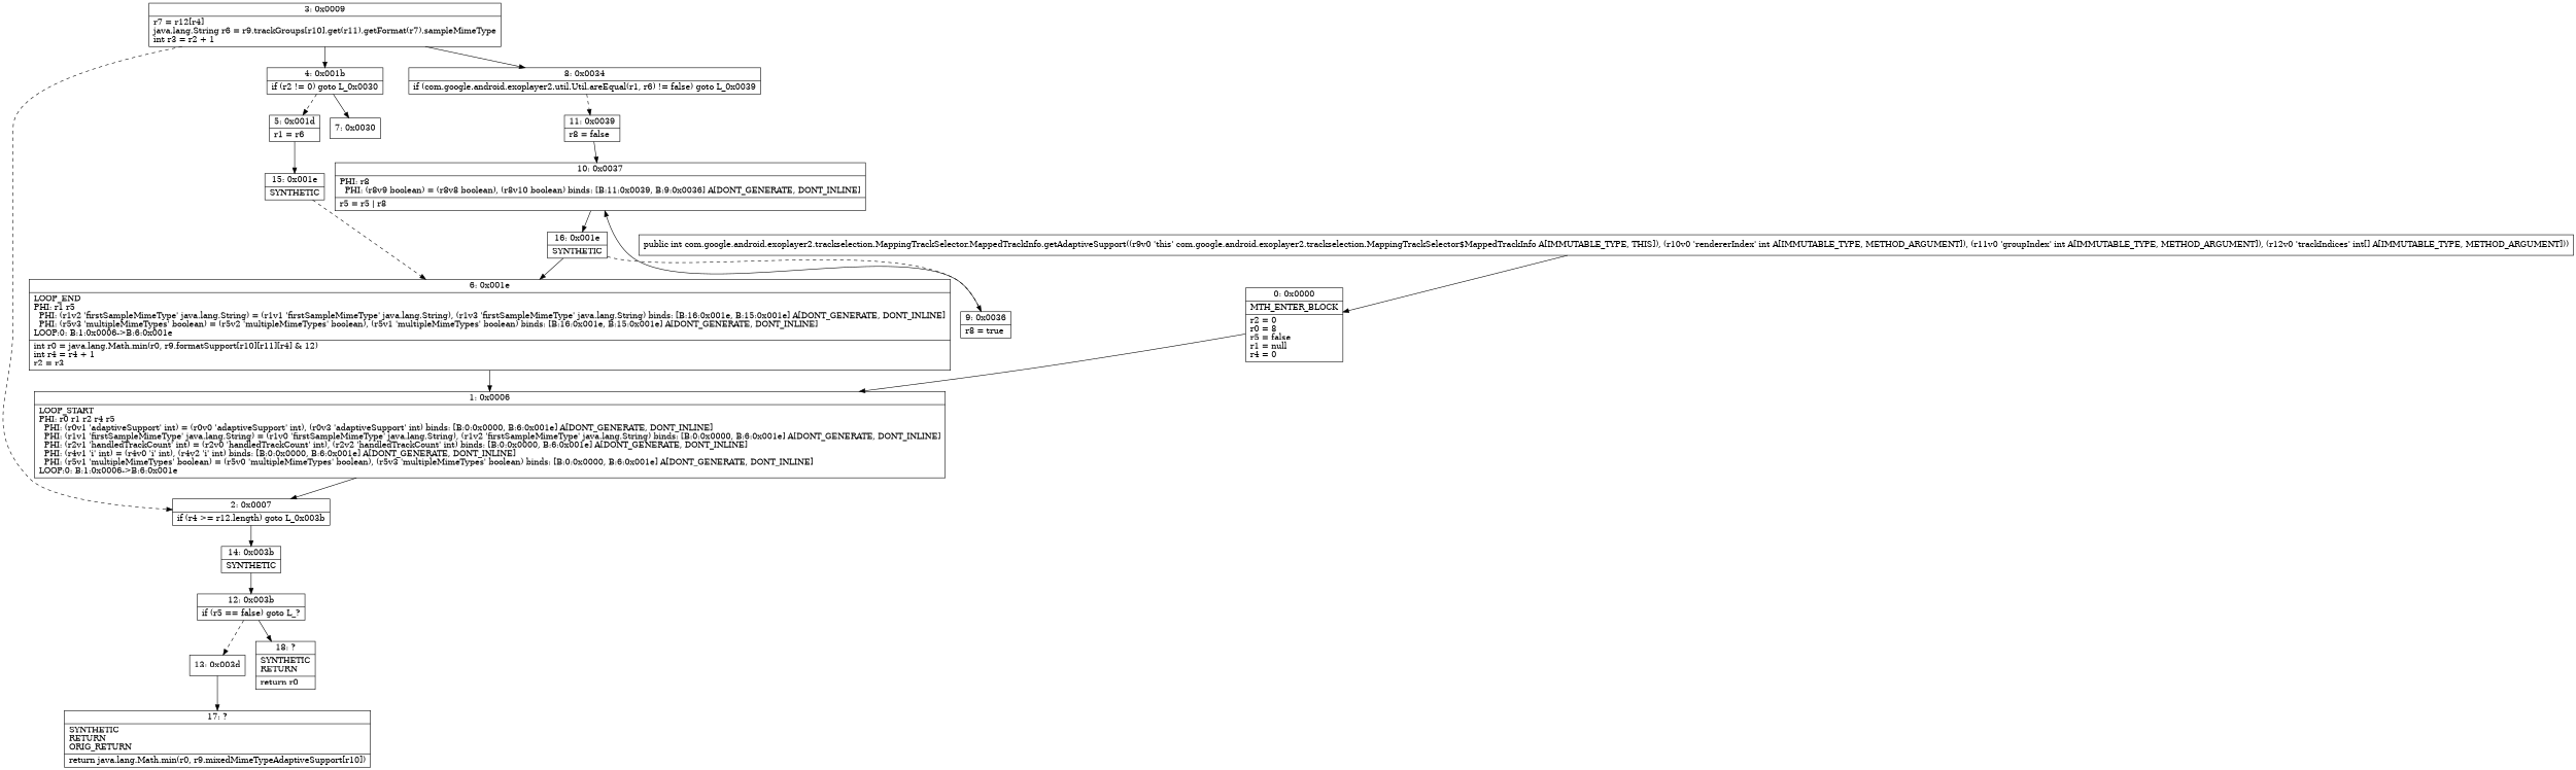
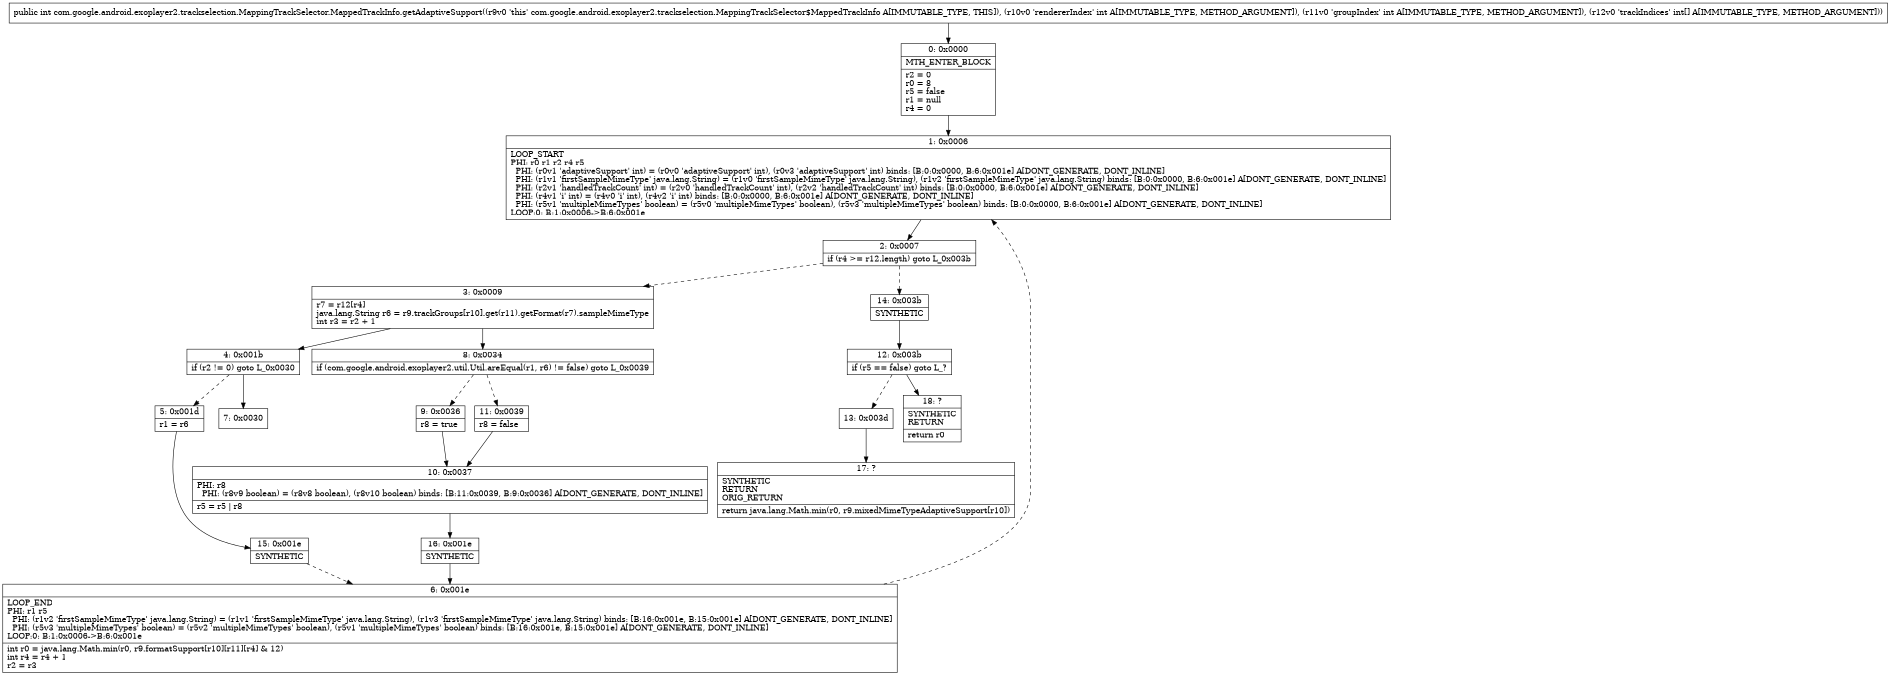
  digraph {
    node [shape=record]
    n1 [label="{0\:\ 0x0000|MTH_ENTER_BLOCK\l|r2 = 0\lr0 = 8\lr5 = false\lr1 = null\lr4 = 0\l}"]
    n2 [label="{1\:\ 0x0006|LOOP_START\lPHI: r0 r1 r2 r4 r5 \l  PHI: (r0v1 'adaptiveSupport' int) = (r0v0 'adaptiveSupport' int), (r0v3 'adaptiveSupport' int) binds: [B:0:0x0000, B:6:0x001e] A[DONT_GENERATE, DONT_INLINE]\l  PHI: (r1v1 'firstSampleMimeType' java.lang.String) = (r1v0 'firstSampleMimeType' java.lang.String), (r1v2 'firstSampleMimeType' java.lang.String) binds: [B:0:0x0000, B:6:0x001e] A[DONT_GENERATE, DONT_INLINE]\l  PHI: (r2v1 'handledTrackCount' int) = (r2v0 'handledTrackCount' int), (r2v2 'handledTrackCount' int) binds: [B:0:0x0000, B:6:0x001e] A[DONT_GENERATE, DONT_INLINE]\l  PHI: (r4v1 'i' int) = (r4v0 'i' int), (r4v2 'i' int) binds: [B:0:0x0000, B:6:0x001e] A[DONT_GENERATE, DONT_INLINE]\l  PHI: (r5v1 'multipleMimeTypes' boolean) = (r5v0 'multipleMimeTypes' boolean), (r5v3 'multipleMimeTypes' boolean) binds: [B:0:0x0000, B:6:0x001e] A[DONT_GENERATE, DONT_INLINE]\lLOOP:0: B:1:0x0006\-\>B:6:0x001e\l}"]
    n3 [label="{2\:\ 0x0007|if (r4 \>= r12.length) goto L_0x003b\l}"]
    n4 [label="{3\:\ 0x0009|r7 = r12[r4]\ljava.lang.String r6 = r9.trackGroups[r10].get(r11).getFormat(r7).sampleMimeType\lint r3 = r2 + 1\l}"]
    n5 [label="{14\:\ 0x003b|SYNTHETIC\l}"]
    n6 [label="{4\:\ 0x001b|if (r2 != 0) goto L_0x0030\l}"]
    n7 [label="{8\:\ 0x0034|if (com.google.android.exoplayer2.util.Util.areEqual(r1, r6) != false) goto L_0x0039\l}"]
    n8 [label="{12\:\ 0x003b|if (r5 == false) goto L_?\l}"]
    n9 [label="{5\:\ 0x001d|r1 = r6\l}"]
    n10 [label="{7\:\ 0x0030}"]
    n11 [label="{15\:\ 0x001e|SYNTHETIC\l}"]
    n12 [label="{6\:\ 0x001e|LOOP_END\lPHI: r1 r5 \l  PHI: (r1v2 'firstSampleMimeType' java.lang.String) = (r1v1 'firstSampleMimeType' java.lang.String), (r1v3 'firstSampleMimeType' java.lang.String) binds: [B:16:0x001e, B:15:0x001e] A[DONT_GENERATE, DONT_INLINE]\l  PHI: (r5v3 'multipleMimeTypes' boolean) = (r5v2 'multipleMimeTypes' boolean), (r5v1 'multipleMimeTypes' boolean) binds: [B:16:0x001e, B:15:0x001e] A[DONT_GENERATE, DONT_INLINE]\lLOOP:0: B:1:0x0006\-\>B:6:0x001e\l|int r0 = java.lang.Math.min(r0, r9.formatSupport[r10][r11][r4] & 12)\lint r4 = r4 + 1\lr2 = r3\l}"]
    n13 [label="{9\:\ 0x0036|r8 = true\l}"]
    n14 [label="{11\:\ 0x0039|r8 = false\l}"]
    n15 [label="{10\:\ 0x0037|PHI: r8 \l  PHI: (r8v9 boolean) = (r8v8 boolean), (r8v10 boolean) binds: [B:11:0x0039, B:9:0x0036] A[DONT_GENERATE, DONT_INLINE]\l|r5 = r5 \| r8\l}"]
    n16 [label="{16\:\ 0x001e|SYNTHETIC\l}"]
    n17 [label="{13\:\ 0x003d}"]
    n18 [label="{18\:\ ?|SYNTHETIC\lRETURN\l|return r0\l}"]
    n19 [label="{17\:\ ?|SYNTHETIC\lRETURN\lORIG_RETURN\l|return java.lang.Math.min(r0, r9.mixedMimeTypeAdaptiveSupport[r10])\l}"]
    n20 [label="{public int com.google.android.exoplayer2.trackselection.MappingTrackSelector.MappedTrackInfo.getAdaptiveSupport((r9v0 'this' com.google.android.exoplayer2.trackselection.MappingTrackSelector$MappedTrackInfo A[IMMUTABLE_TYPE, THIS]), (r10v0 'rendererIndex' int A[IMMUTABLE_TYPE, METHOD_ARGUMENT]), (r11v0 'groupIndex' int A[IMMUTABLE_TYPE, METHOD_ARGUMENT]), (r12v0 'trackIndices' int[] A[IMMUTABLE_TYPE, METHOD_ARGUMENT])) }"]
    n1 -> n2
    n2 -> n3
-   n4 -> n3 [style=dashed]
-   n3 -> n5
+   n3 -> n4 [style=dashed]
+   n3 -> n5 [style=dashed]
    n4 -> n6
    n4 -> n7
    n5 -> n8
    n6 -> n9 [style=dashed]
    n6 -> n10
-   n16 -> n13 [style=dashed]
+   n7 -> n13 [style=dashed]
    n7 -> n14 [style=dashed]
    n8 -> n17 [style=dashed]
    n8 -> n18
    n9 -> n11
    n11 -> n12 [style=dashed]
-   n12 -> n2
+   n12 -> n2 [style=dashed]
    n13 -> n15
    n14 -> n15
    n15 -> n16
    n16 -> n12
    n17 -> n19
    n20 -> n1
  }
